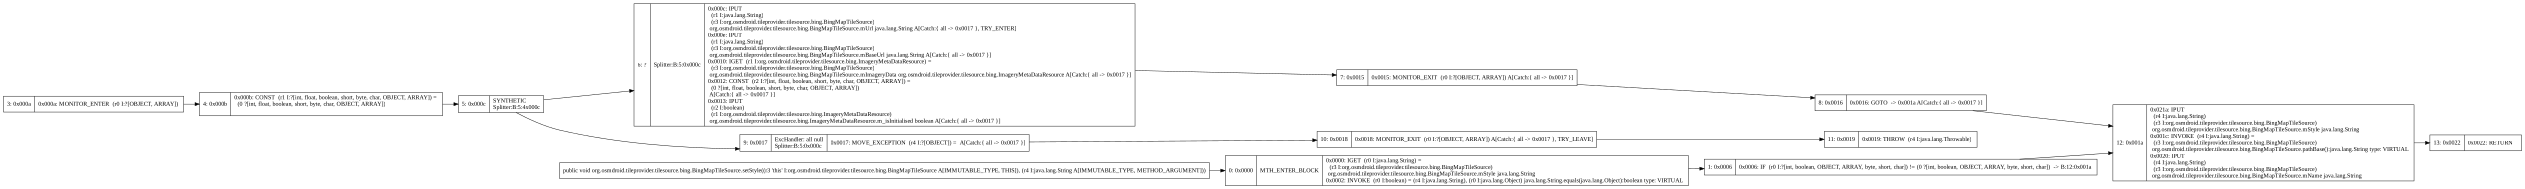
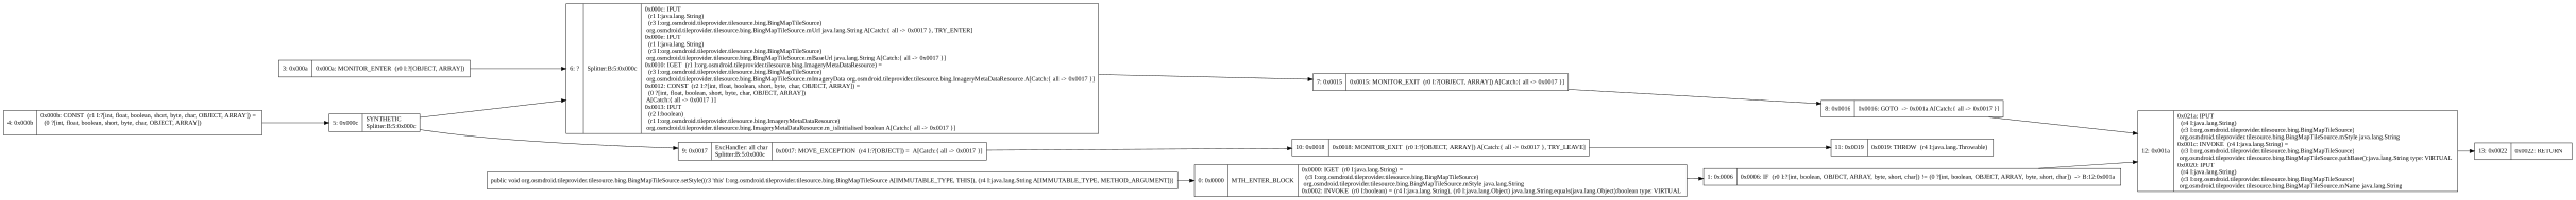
  digraph {
    fontname="Liberation Serif"
    rankdir=LR
    node [fontname="Liberation Serif" shape=record]
    edge [fontname="Liberation Serif"]
    n1 [label="{0\:\ 0x0000|MTH_ENTER_BLOCK\l|0x0000: IGET  (r0 I:java.lang.String) = \l  (r3 I:org.osmdroid.tileprovider.tilesource.bing.BingMapTileSource)\l org.osmdroid.tileprovider.tilesource.bing.BingMapTileSource.mStyle java.lang.String \l0x0002: INVOKE  (r0 I:boolean) = (r4 I:java.lang.String), (r0 I:java.lang.Object) java.lang.String.equals(java.lang.Object):boolean type: VIRTUAL \l}"]
    n2 [label="{1\:\ 0x0006|0x0006: IF  (r0 I:?[int, boolean, OBJECT, ARRAY, byte, short, char]) != (0 ?[int, boolean, OBJECT, ARRAY, byte, short, char])  \-\> B:12:0x001a \l}"]
    n3 [label="{12\:\ 0x001a|0x021a: IPUT  \l  (r4 I:java.lang.String)\l  (r3 I:org.osmdroid.tileprovider.tilesource.bing.BingMapTileSource)\l org.osmdroid.tileprovider.tilesource.bing.BingMapTileSource.mStyle java.lang.String \l0x001c: INVOKE  (r4 I:java.lang.String) = \l  (r3 I:org.osmdroid.tileprovider.tilesource.bing.BingMapTileSource)\l org.osmdroid.tileprovider.tilesource.bing.BingMapTileSource.pathBase():java.lang.String type: VIRTUAL \l0x0020: IPUT  \l  (r4 I:java.lang.String)\l  (r3 I:org.osmdroid.tileprovider.tilesource.bing.BingMapTileSource)\l org.osmdroid.tileprovider.tilesource.bing.BingMapTileSource.mName java.lang.String \l}"]
    n4 [label="{13\:\ 0x0022|0x0022: RETURN   \l}"]
    n5 [label="{3\:\ 0x000a|0x000a: MONITOR_ENTER  (r0 I:?[OBJECT, ARRAY]) \l}"]
    n6 [label="{4\:\ 0x000b|0x000b: CONST  (r1 I:?[int, float, boolean, short, byte, char, OBJECT, ARRAY]) = \l  (0 ?[int, float, boolean, short, byte, char, OBJECT, ARRAY])\l \l}"]
-   n7 [label="{5\:\ 0x000c|SYNTHETIC\lSplitter:B:5:4x000c\l}"]
+   n7 [label="{5\:\ 0x000c|SYNTHETIC\lSplitter:B:5:0x000c\l}"]
    n8 [label="{6\:\ ?|Splitter:B:5:0x000c\l|0x000c: IPUT  \l  (r1 I:java.lang.String)\l  (r3 I:org.osmdroid.tileprovider.tilesource.bing.BingMapTileSource)\l org.osmdroid.tileprovider.tilesource.bing.BingMapTileSource.mUrl java.lang.String A[Catch:\{ all \-\> 0x0017 \}, TRY_ENTER]\l0x000e: IPUT  \l  (r1 I:java.lang.String)\l  (r3 I:org.osmdroid.tileprovider.tilesource.bing.BingMapTileSource)\l org.osmdroid.tileprovider.tilesource.bing.BingMapTileSource.mBaseUrl java.lang.String A[Catch:\{ all \-\> 0x0017 \}]\l0x0010: IGET  (r1 I:org.osmdroid.tileprovider.tilesource.bing.ImageryMetaDataResource) = \l  (r3 I:org.osmdroid.tileprovider.tilesource.bing.BingMapTileSource)\l org.osmdroid.tileprovider.tilesource.bing.BingMapTileSource.mImageryData org.osmdroid.tileprovider.tilesource.bing.ImageryMetaDataResource A[Catch:\{ all \-\> 0x0017 \}]\l0x0012: CONST  (r2 I:?[int, float, boolean, short, byte, char, OBJECT, ARRAY]) = \l  (0 ?[int, float, boolean, short, byte, char, OBJECT, ARRAY])\l A[Catch:\{ all \-\> 0x0017 \}]\l0x0013: IPUT  \l  (r2 I:boolean)\l  (r1 I:org.osmdroid.tileprovider.tilesource.bing.ImageryMetaDataResource)\l org.osmdroid.tileprovider.tilesource.bing.ImageryMetaDataResource.m_isInitialised boolean A[Catch:\{ all \-\> 0x0017 \}]\l}"]
-   n9 [label="{9\:\ 0x0017|ExcHandler: all null\lSplitter:B:5:0x000c\l|0x0017: MOVE_EXCEPTION  (r4 I:?[OBJECT]) =  A[Catch:\{ all \-\> 0x0017 \}]\l}"]
+   n9 [label="{9\:\ 0x0017|ExcHandler: all char\lSplitter:B:5:0x000c\l|0x0017: MOVE_EXCEPTION  (r4 I:?[OBJECT]) =  A[Catch:\{ all \-\> 0x0017 \}]\l}"]
    n10 [label="{7\:\ 0x0015|0x0015: MONITOR_EXIT  (r0 I:?[OBJECT, ARRAY]) A[Catch:\{ all \-\> 0x0017 \}]\l}"]
    n11 [label="{10\:\ 0x0018|0x0018: MONITOR_EXIT  (r0 I:?[OBJECT, ARRAY]) A[Catch:\{ all \-\> 0x0017 \}, TRY_LEAVE]\l}"]
    n12 [label="{8\:\ 0x0016|0x0016: GOTO  \-\> 0x001a A[Catch:\{ all \-\> 0x0017 \}]\l}"]
    n13 [label="{11\:\ 0x0019|0x0019: THROW  (r4 I:java.lang.Throwable) \l}"]
    n14 [label="{public void org.osmdroid.tileprovider.tilesource.bing.BingMapTileSource.setStyle((r3 'this' I:org.osmdroid.tileprovider.tilesource.bing.BingMapTileSource A[IMMUTABLE_TYPE, THIS]), (r4 I:java.lang.String A[IMMUTABLE_TYPE, METHOD_ARGUMENT])) }"]
    n1 -> n2
    n2 -> n3
    n3 -> n4
-   n5 -> n6
+   n5 -> n8
    n6 -> n7
    n7 -> n8
    n7 -> n9
    n8 -> n10
    n9 -> n11
    n10 -> n12
    n11 -> n13
    n12 -> n3
    n14 -> n1
  }
